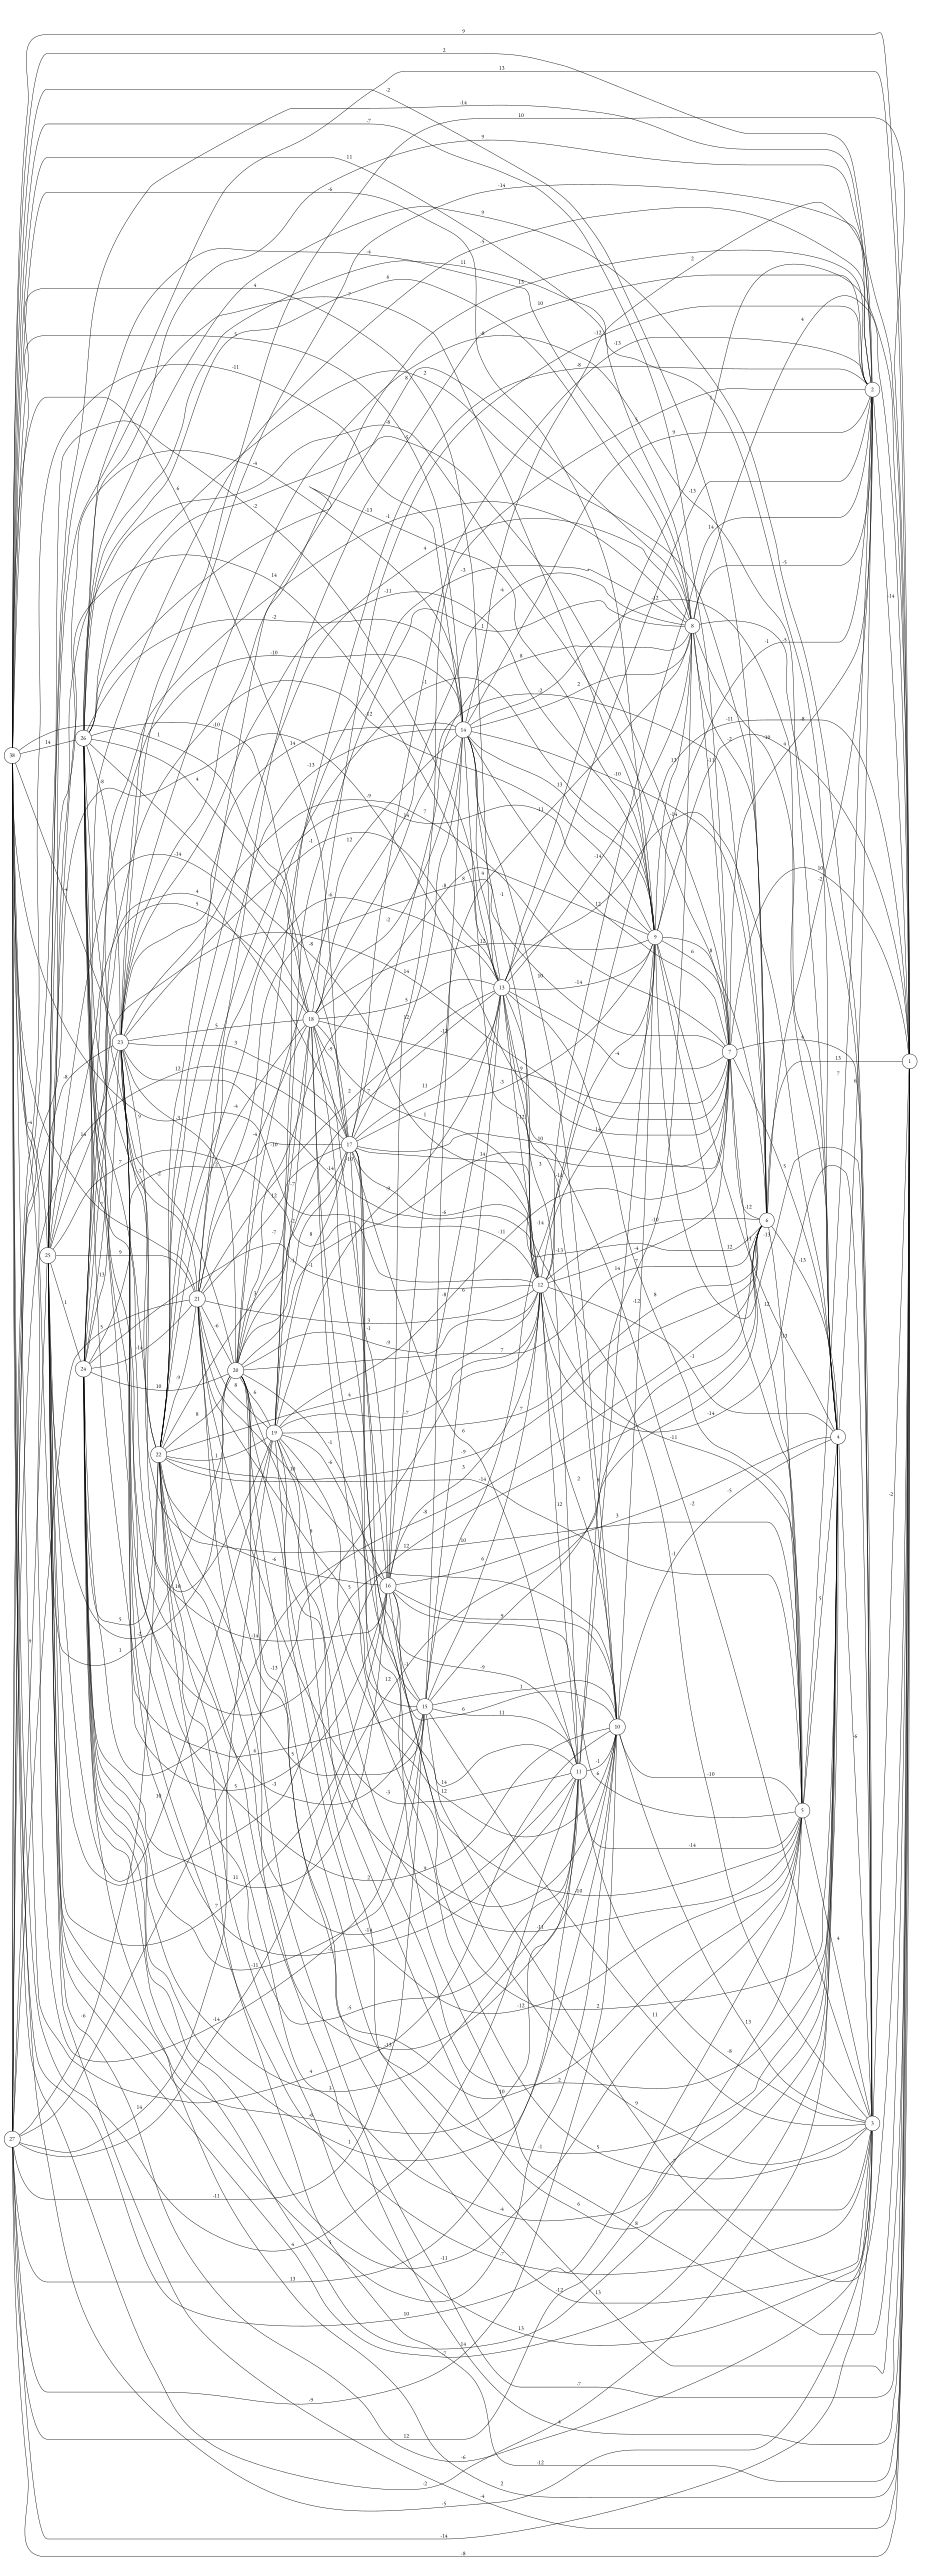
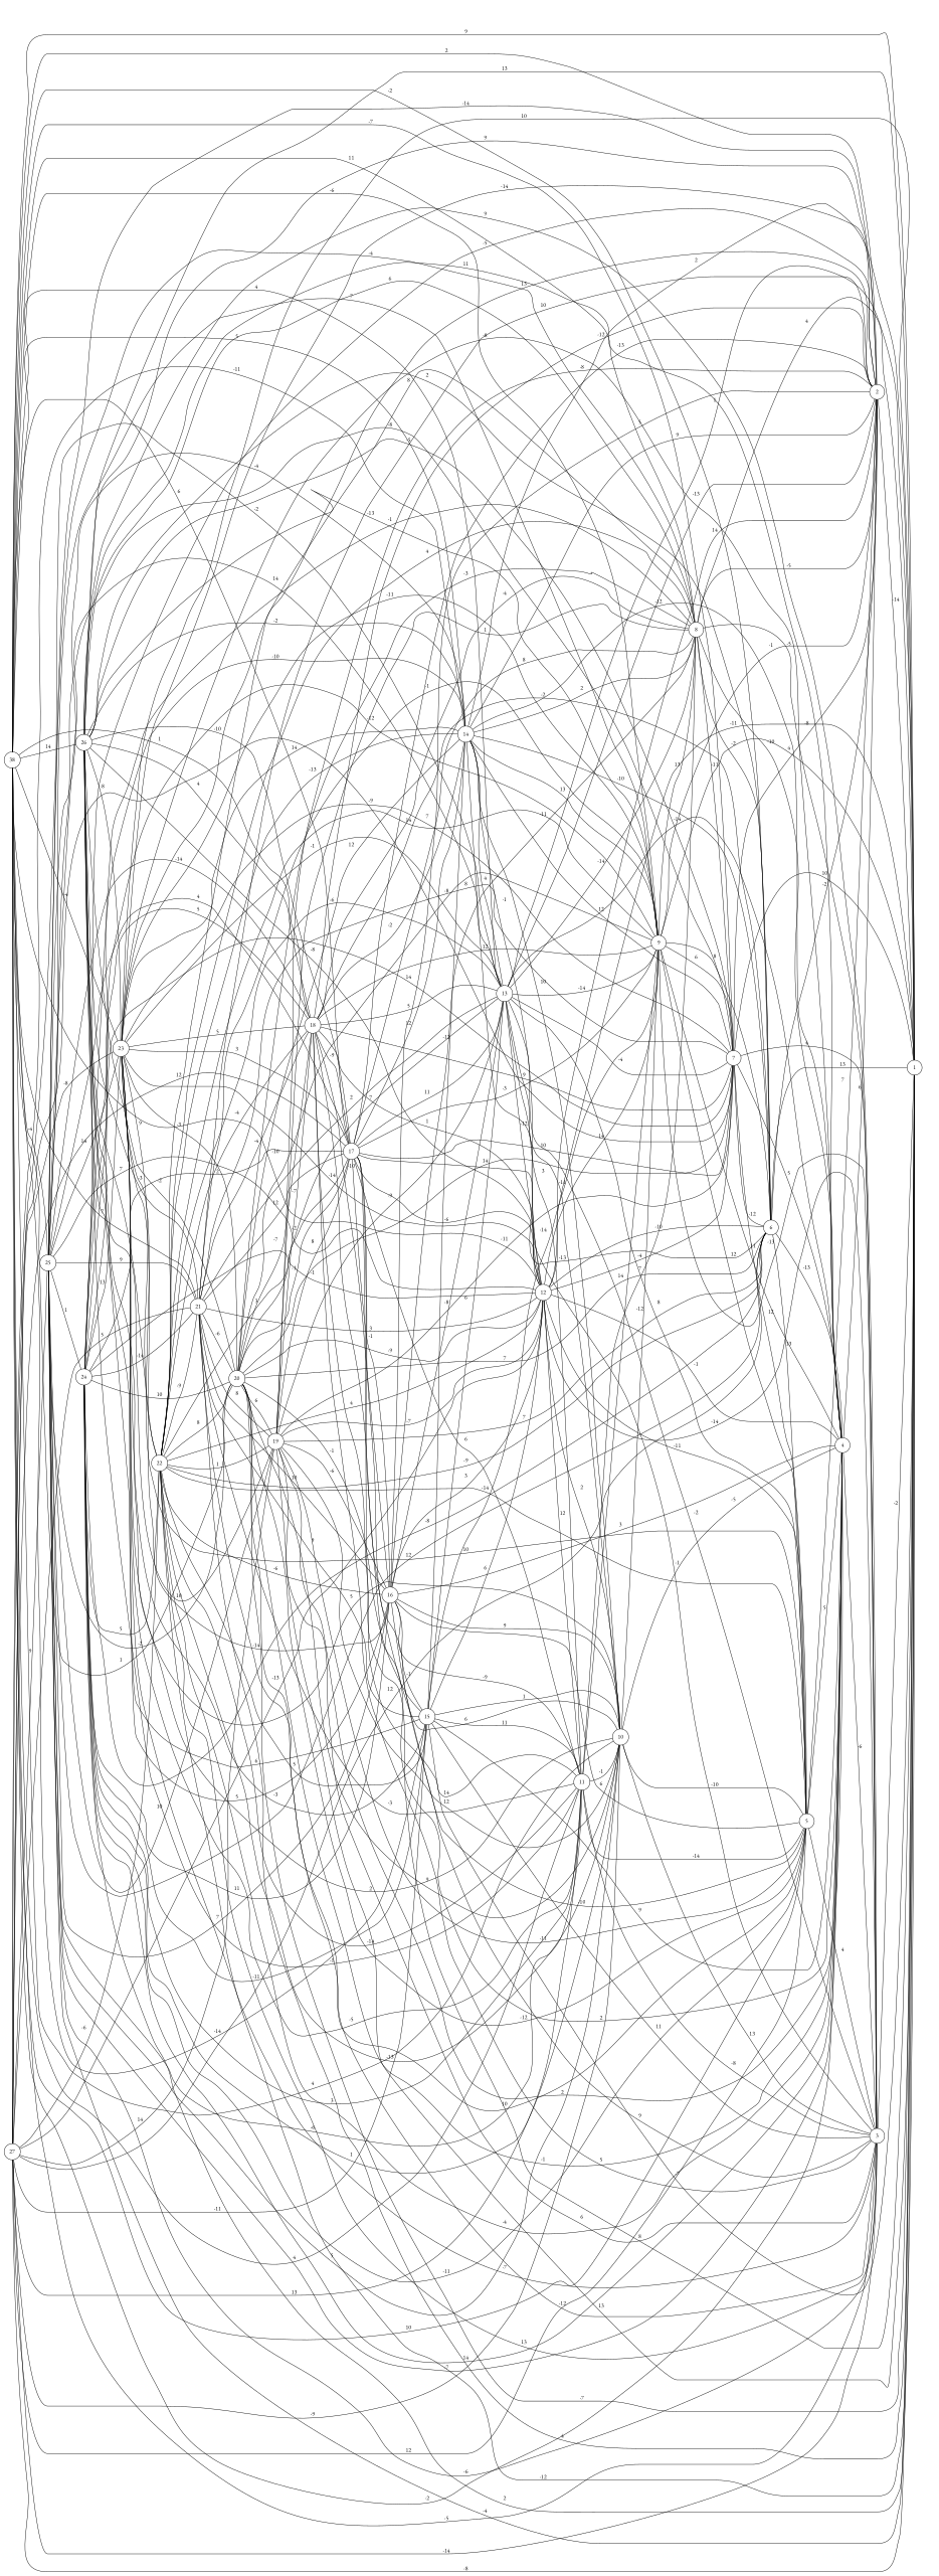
  graph {
    fontname="EB Garamond"
    rankdir=LR
    node [fontname="EB Garamond" shape=circle]
    edge [fontname="EB Garamond"]
    n1 [label=38]
    1
    2
    3
    4
    5
    6
    7
    8
    9
    10
    11
    12
    13
    14
    15
    17
    18
    20
    21
    23
    25
    26
    16
    19
    22
    24
    27
    n1 -- 1 [label=9]
    n1 -- 2 [label=2]
    n1 -- 3 [label=-5]
    n1 -- 4 [label=-2]
    n1 -- 5 [label=10]
    n1 -- 6 [label=-2]
    n1 -- 7 [label=-7]
    n1 -- 8 [label=11]
    n1 -- 9 [label=-6]
    n1 -- 10 [label=4]
    n1 -- 11 [label=4]
    n1 -- 12 [label=-10]
    n1 -- 13 [label=4]
    n1 -- 14 [label=5]
    n1 -- 15 [label=-14]
    n1 -- 17 [label=6]
    n1 -- 18 [label=1]
    n1 -- 20 [label=1]
    n1 -- 21 [label=7]
    n1 -- 23 [label=-4]
    n1 -- 25 [label=-4]
    n1 -- 26 [label=14]
    2 -- 1 [label=-14]
    3 -- 1 [label=-2]
    4 -- 2 [label=6]
    4 -- 3 [label=-6]
    5 -- 2 [label=7]
    5 -- 3 [label=4]
    5 -- 4 [label=5]
    6 -- 1 [label=13]
    6 -- 2 [label=-2]
    6 -- 4 [label=-13]
    6 -- 5 [label=13]
    7 -- 1 [label=10]
    7 -- 2 [label=-8]
    7 -- 3 [label=4]
    7 -- 4 [label=5]
    7 -- 5 [label=12]
    7 -- 6 [label=-12]
    8 -- 1 [label=4]
    8 -- 2 [label=-5]
    8 -- 3 [label=-5]
    8 -- 4 [label=-10]
    8 -- 6 [label=-2]
    8 -- 7 [label=-11]
    9 -- 1 [label=4]
    9 -- 2 [label=-1]
    9 -- 3 [label=-13]
    9 -- 4 [label=-11]
    9 -- 5 [label=12]
    9 -- 6 [label=8]
    9 -- 7 [label=6]
    9 -- 8 [label=13]
    10 -- 3 [label=13]
    10 -- 4 [label=-5]
    10 -- 5 [label=-10]
    10 -- 9 [label=-12]
    11 -- 3 [label=-8]
    11 -- 5 [label=-14]
    11 -- 8 [label=7]
    11 -- 9 [label=14]
    11 -- 10 [label=-1]
    12 -- 1 [label=-11]
    12 -- 2 [label=14]
    12 -- 3 [label=-14]
    12 -- 4 [label=-1]
    12 -- 5 [label=-11]
    12 -- 6 [label=-10]
    12 -- 7 [label=-4]
    12 -- 9 [label=14]
    12 -- 10 [label=2]
    12 -- 11 [label=12]
    13 -- 1 [label=1]
    13 -- 2 [label=-13]
    13 -- 3 [label=-2]
    13 -- 4 [label=-14]
    13 -- 5 [label=8]
    13 -- 7 [label=-4]
    13 -- 8 [label=-14]
    13 -- 9 [label=-14]
    13 -- 10 [label=-11]
    13 -- 11 [label=3]
    13 -- 12 [label=-12]
    14 -- 1 [label=2]
    14 -- 2 [label=9]
    14 -- 3 [label=-1]
    14 -- 4 [label=-12]
    14 -- 6 [label=-10]
    14 -- 7 [label=12]
    14 -- 8 [label=2]
    14 -- 9 [label=13]
    14 -- 10 [label=10]
    14 -- 12 [label=-1]
    14 -- 13 [label=4]
    15 -- 1 [label=-7]
    15 -- 3 [label=11]
-   15 -- 6 [label=9]
+   15 -- 4 [label=9]
    15 -- 9 [label=-14]
    15 -- 10 [label=1]
    15 -- 11 [label=11]
    15 -- 12 [label=6]
    15 -- 13 [label=6]
    15 -- 14 [label=-12]
    17 -- 1 [label=8]
    17 -- 2 [label=-13]
    17 -- 4 [label=2]
    17 -- 5 [label=-10]
    17 -- 6 [label=-13]
    17 -- 7 [label=10]
    17 -- 8 [label=8]
    17 -- 9 [label=-3]
    17 -- 11 [label=6]
    17 -- 12 [label=-6]
    17 -- 13 [label=11]
    17 -- 14 [label=12]
    17 -- 16 [label=-1]
    18 -- 2 [label=-12]
    18 -- 3 [label=5]
    18 -- 6 [label=-2]
    18 -- 7 [label=9]
    18 -- 8 [label=-4]
    18 -- 9 [label=12]
    18 -- 10 [label=6]
    18 -- 11 [label=14]
    18 -- 12 [label=1]
    18 -- 13 [label=5]
    18 -- 14 [label=-2]
    18 -- 17 [label=-9]
    18 -- 16 [label=-10]
    20 -- 1 [label=-7]
    20 -- 3 [label=-12]
    20 -- 4 [label=-1]
    20 -- 5 [label=-12]
    20 -- 6 [label=7]
    20 -- 7 [label=14]
    20 -- 8 [label=-3]
    20 -- 9 [label=-8]
    20 -- 10 [label=9]
    20 -- 12 [label=-9]
    20 -- 13 [label=7]
    20 -- 14 [label=12]
    20 -- 15 [label=-1]
    20 -- 17 [label=-1]
    20 -- 18 [label=-7]
    20 -- 19 [label=6]
    21 -- 1 [label=4]
    21 -- 2 [label=10]
    21 -- 5 [label=10]
    21 -- 7 [label=8]
    21 -- 9 [label=-1]
    21 -- 11 [label=-3]
    21 -- 12 [label=3]
    21 -- 13 [label=2]
    21 -- 15 [label=9]
    21 -- 17 [label=12]
    21 -- 18 [label=-4]
    21 -- 20 [label=-6]
    21 -- 16 [label=10]
    21 -- 19 [label=8]
    23 -- 1 [label=10]
    23 -- 2 [label=-14]
    23 -- 3 [label=-7]
    23 -- 4 [label=-8]
    23 -- 5 [label=10]
    23 -- 7 [label=7]
    23 -- 8 [label=8]
    23 -- 9 [label=-11]
    23 -- 10 [label=2]
    23 -- 11 [label=-5]
    23 -- 12 [label=-14]
    23 -- 13 [label=-1]
    23 -- 14 [label=14]
    23 -- 15 [label=-3]
    23 -- 17 [label=3]
    23 -- 18 [label=5]
    23 -- 20 [label=-3]
    23 -- 16 [label=-14]
    23 -- 22 [label=9]
    25 -- 1 [label=-4]
    25 -- 2 [label=-14]
    25 -- 3 [label=-6]
    25 -- 4 [label=-7]
    25 -- 6 [label=12]
    25 -- 7 [label=-8]
    25 -- 8 [label=-4]
    25 -- 9 [label=7]
    25 -- 10 [label=5]
    25 -- 11 [label=-6]
    25 -- 12 [label=-2]
    25 -- 13 [label=14]
    25 -- 14 [label=-4]
    25 -- 17 [label=4]
    25 -- 18 [label=-14]
    25 -- 20 [label=-2]
    25 -- 21 [label=9]
    25 -- 23 [label=14]
    25 -- 16 [label=7]
    25 -- 19 [label=10]
    25 -- 24 [label=1]
    26 -- 1 [label=13]
    26 -- 2 [label=9]
    26 -- 3 [label=9]
    26 -- 4 [label=11]
    26 -- 6 [label=2]
    26 -- 7 [label=-5]
    26 -- 8 [label=6]
    26 -- 9 [label=-13]
    26 -- 10 [label=5]
    26 -- 11 [label=-1]
    26 -- 12 [label=-8]
    26 -- 14 [label=-2]
    26 -- 15 [label=6]
    26 -- 17 [label=-10]
    26 -- 18 [label=4]
    26 -- 20 [label=-2]
    26 -- 21 [label=-3]
    26 -- 23 [label=-8]
    26 -- 16 [label=5]
    26 -- 19 [label=10]
    26 -- 22 [label=7]
    16 -- 2 [label=5]
    16 -- 3 [label=9]
    16 -- 4 [label=3]
    16 -- 5 [label=6]
    16 -- 8 [label=-11]
    16 -- 10 [label=9]
    16 -- 11 [label=-9]
    16 -- 12 [label=3]
    16 -- 13 [label=-8]
    16 -- 15 [label=-1]
    19 -- 1 [label=13]
    19 -- 2 [label=-8]
    19 -- 3 [label=6]
    19 -- 4 [label=2]
    19 -- 5 [label=-11]
    19 -- 6 [label=7]
    19 -- 7 [label=-11]
    19 -- 8 [label=1]
    19 -- 10 [label=12]
    19 -- 12 [label=-7]
    19 -- 13 [label=-9]
    19 -- 17 [label=8]
    19 -- 18 [label=-7]
    19 -- 16 [label=-6]
    22 -- 1 [label=-12]
    22 -- 2 [label=13]
    22 -- 3 [label=13]
    22 -- 4 [label=-4]
    22 -- 5 [label=-14]
    22 -- 6 [label=-9]
    22 -- 8 [label=4]
    22 -- 9 [label=14]
    22 -- 10 [label=-13]
    22 -- 11 [label=-14]
    22 -- 12 [label=4]
    22 -- 13 [label=-6]
    22 -- 14 [label=-13]
    22 -- 15 [label=5]
    22 -- 17 [label=3]
    22 -- 18 [label=-4]
    22 -- 20 [label=8]
    22 -- 21 [label=-9]
    22 -- 16 [label=-6]
    22 -- 19 [label=1]
    24 -- 1 [label=2]
    24 -- 2 [label=-5]
    24 -- 4 [label=14]
    24 -- 5 [label=-11]
    24 -- 6 [label=-8]
    24 -- 7 [label=14]
    24 -- 8 [label=-1]
    24 -- 9 [label=-12]
    24 -- 10 [label=1]
    24 -- 11 [label=3]
    24 -- 12 [label=-1]
    24 -- 14 [label=-10]
    24 -- 15 [label=-11]
    24 -- 17 [label=2]
    24 -- 18 [label=5]
    24 -- 20 [label=10]
    24 -- 21 [label=-14]
    24 -- 23 [label=13]
    24 -- 16 [label=11]
    24 -- 22 [label=5]
    27 -- 1 [label=-8]
    27 -- 3 [label=-14]
    27 -- 5 [label=12]
    27 -- 6 [label=12]
    27 -- 7 [label=-9]
    27 -- 10 [label=-9]
    27 -- 11 [label=13]
    27 -- 12 [label=-13]
    27 -- 13 [label=-2]
    27 -- 14 [label=-11]
    27 -- 15 [label=-11]
    27 -- 17 [label=12]
    27 -- 21 [label=5]
    27 -- 23 [label=-8]
    27 -- 25 [label=9]
    27 -- 19 [label=14]
    27 -- 22 [label=-6]
  }
